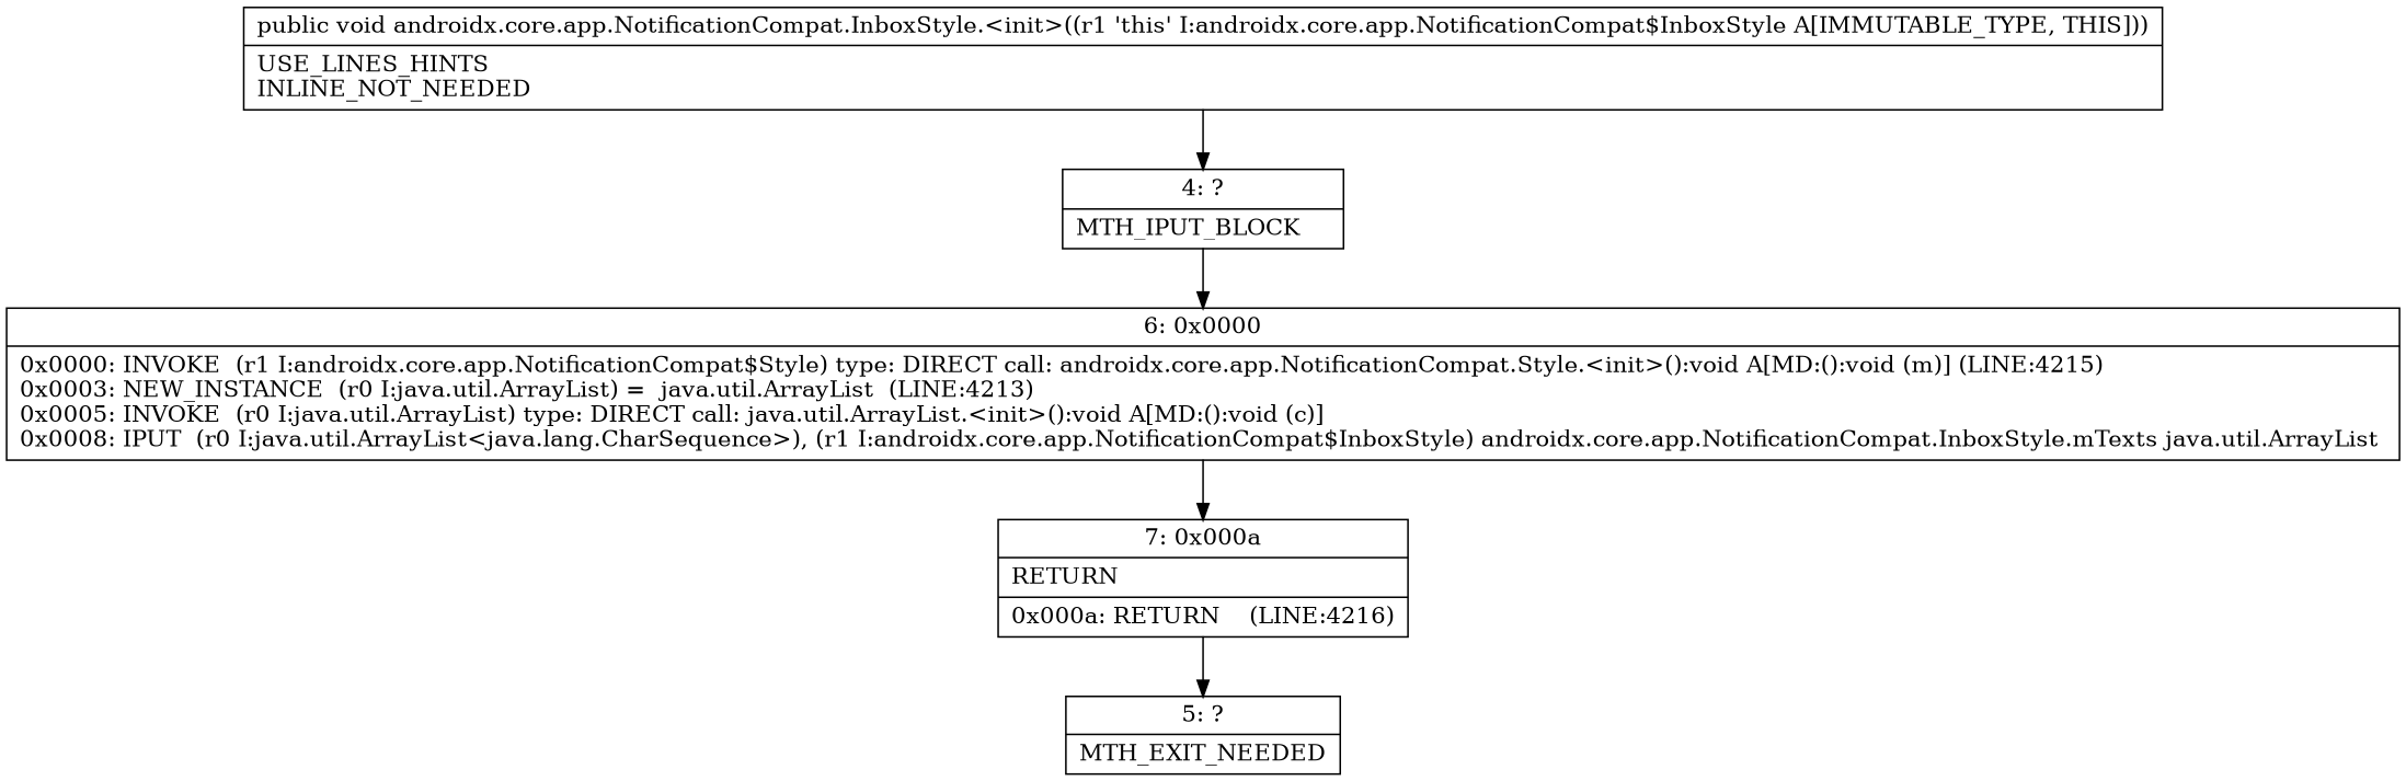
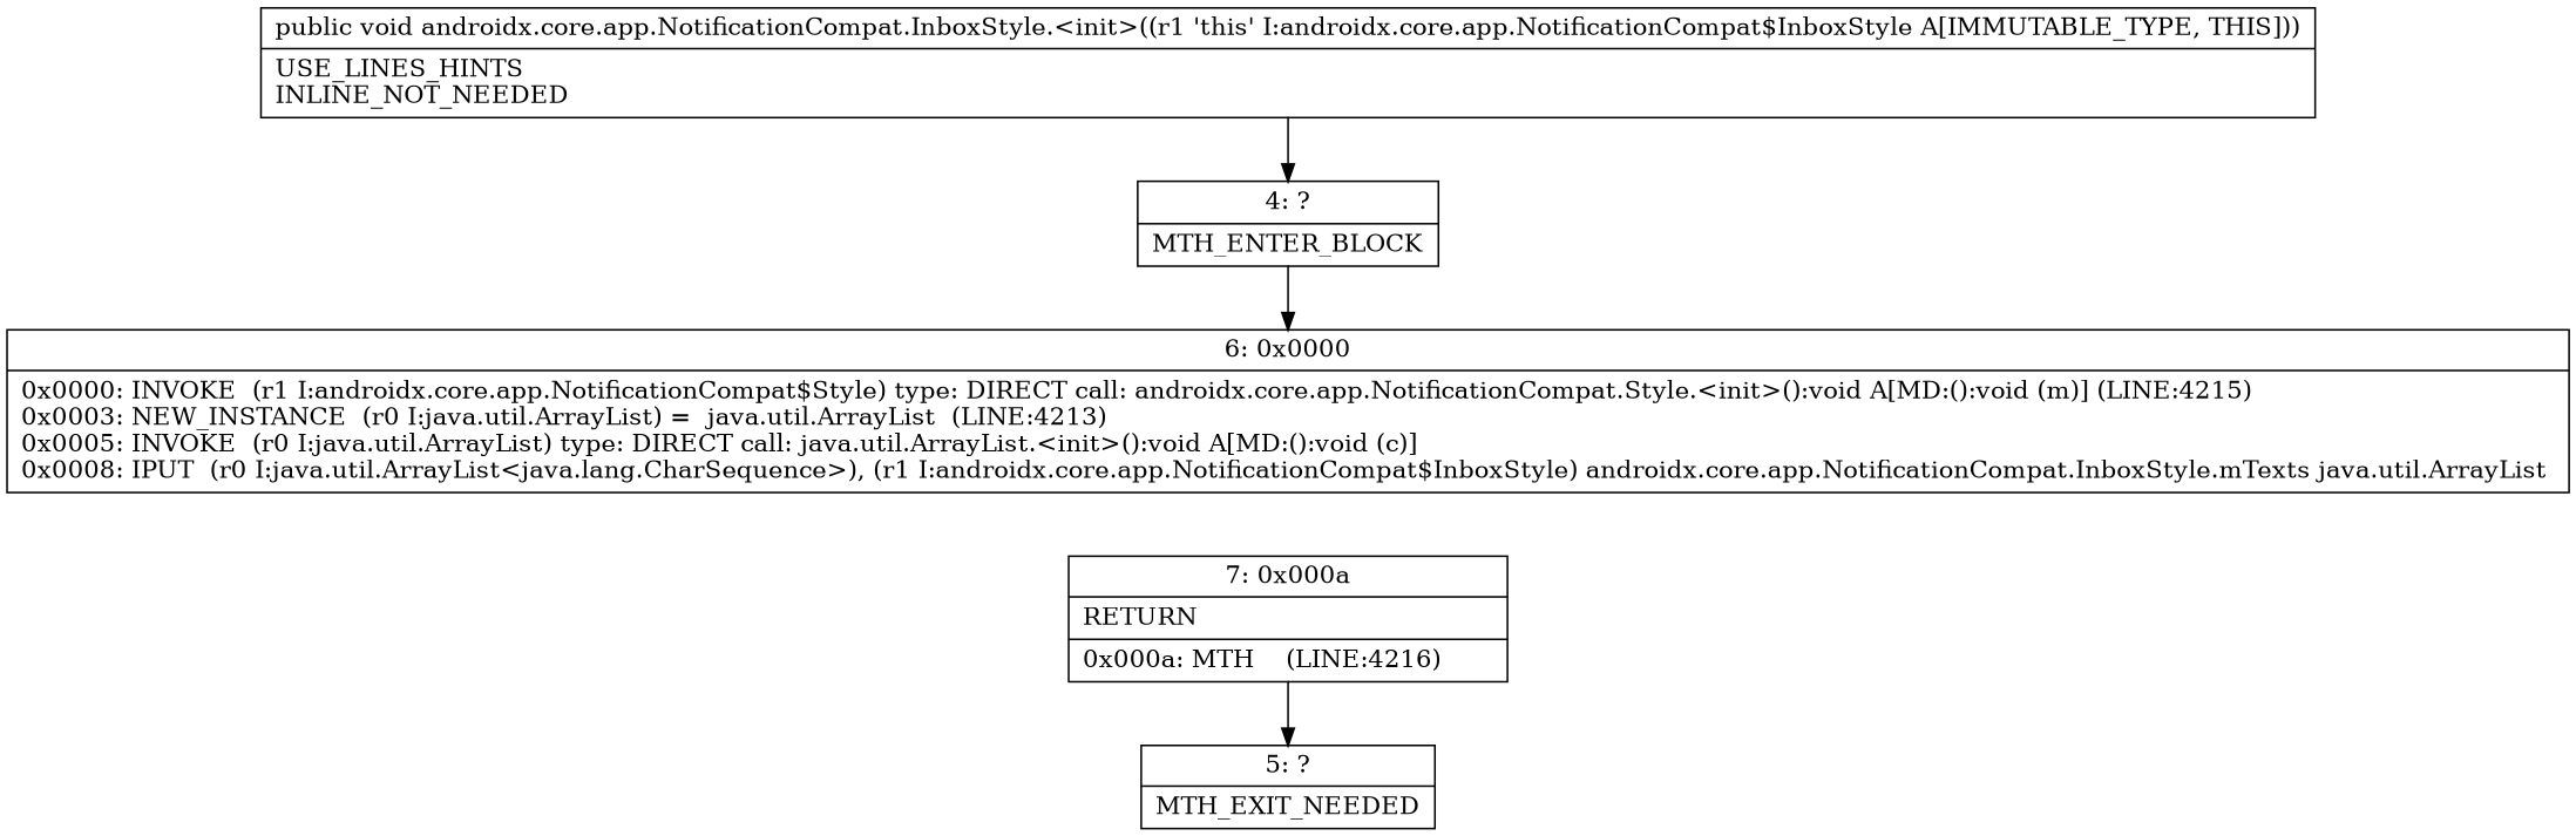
  digraph {
    node [shape=record]
-   n1 [label="{4\:\ ?|MTH_IPUT_BLOCK\l}"]
+   n1 [label="{4\:\ ?|MTH_ENTER_BLOCK\l}"]
    n2 [label="{6\:\ 0x0000|0x0000: INVOKE  (r1 I:androidx.core.app.NotificationCompat$Style) type: DIRECT call: androidx.core.app.NotificationCompat.Style.\<init\>():void A[MD:():void (m)] (LINE:4215)\l0x0003: NEW_INSTANCE  (r0 I:java.util.ArrayList) =  java.util.ArrayList  (LINE:4213)\l0x0005: INVOKE  (r0 I:java.util.ArrayList) type: DIRECT call: java.util.ArrayList.\<init\>():void A[MD:():void (c)]\l0x0008: IPUT  (r0 I:java.util.ArrayList\<java.lang.CharSequence\>), (r1 I:androidx.core.app.NotificationCompat$InboxStyle) androidx.core.app.NotificationCompat.InboxStyle.mTexts java.util.ArrayList \l}"]
-   n3 [label="{7\:\ 0x000a|RETURN\l|0x000a: RETURN    (LINE:4216)\l}"]
+   n3 [label="{7\:\ 0x000a|RETURN\l|0x000a: MTH    (LINE:4216)\l}"]
    n4 [label="{5\:\ ?|MTH_EXIT_NEEDED\l}"]
    n5 [label="{public void androidx.core.app.NotificationCompat.InboxStyle.\<init\>((r1 'this' I:androidx.core.app.NotificationCompat$InboxStyle A[IMMUTABLE_TYPE, THIS]))  | USE_LINES_HINTS\lINLINE_NOT_NEEDED\l}"]
    n1 -> n2
-   n2 -> n3
    n3 -> n4
    n5 -> n1
  }
